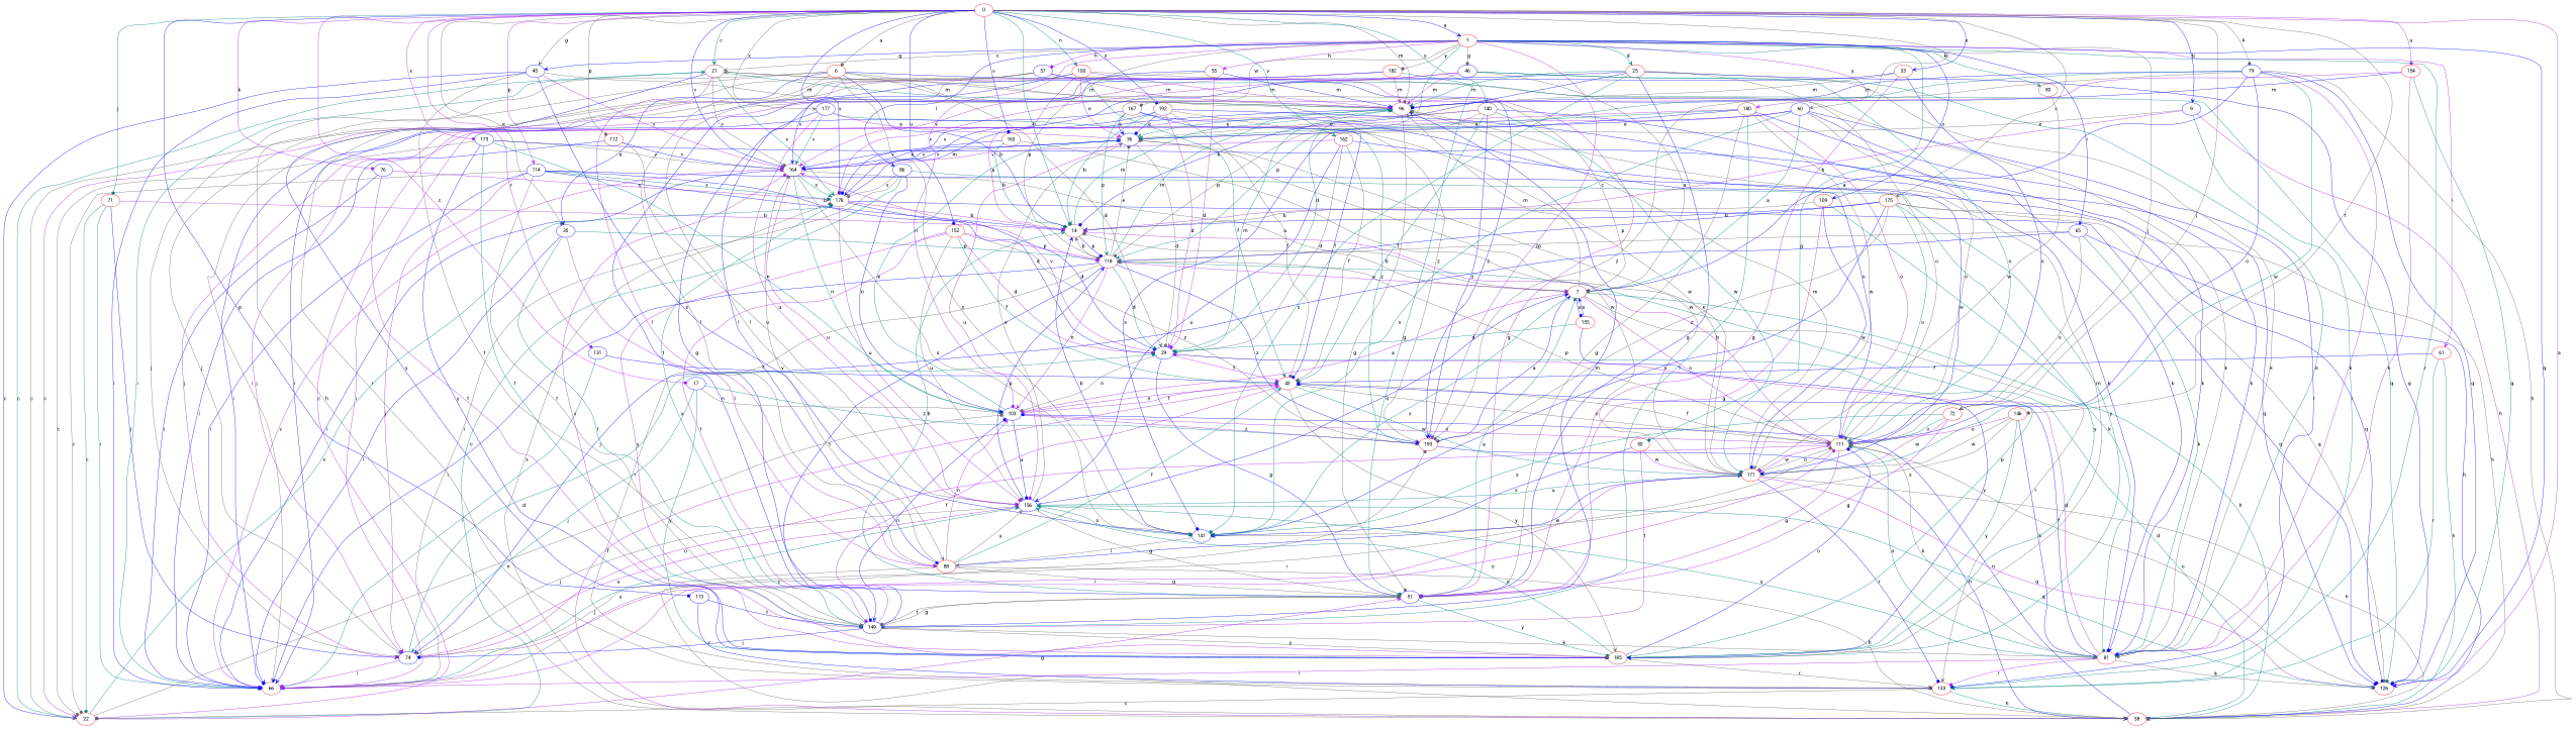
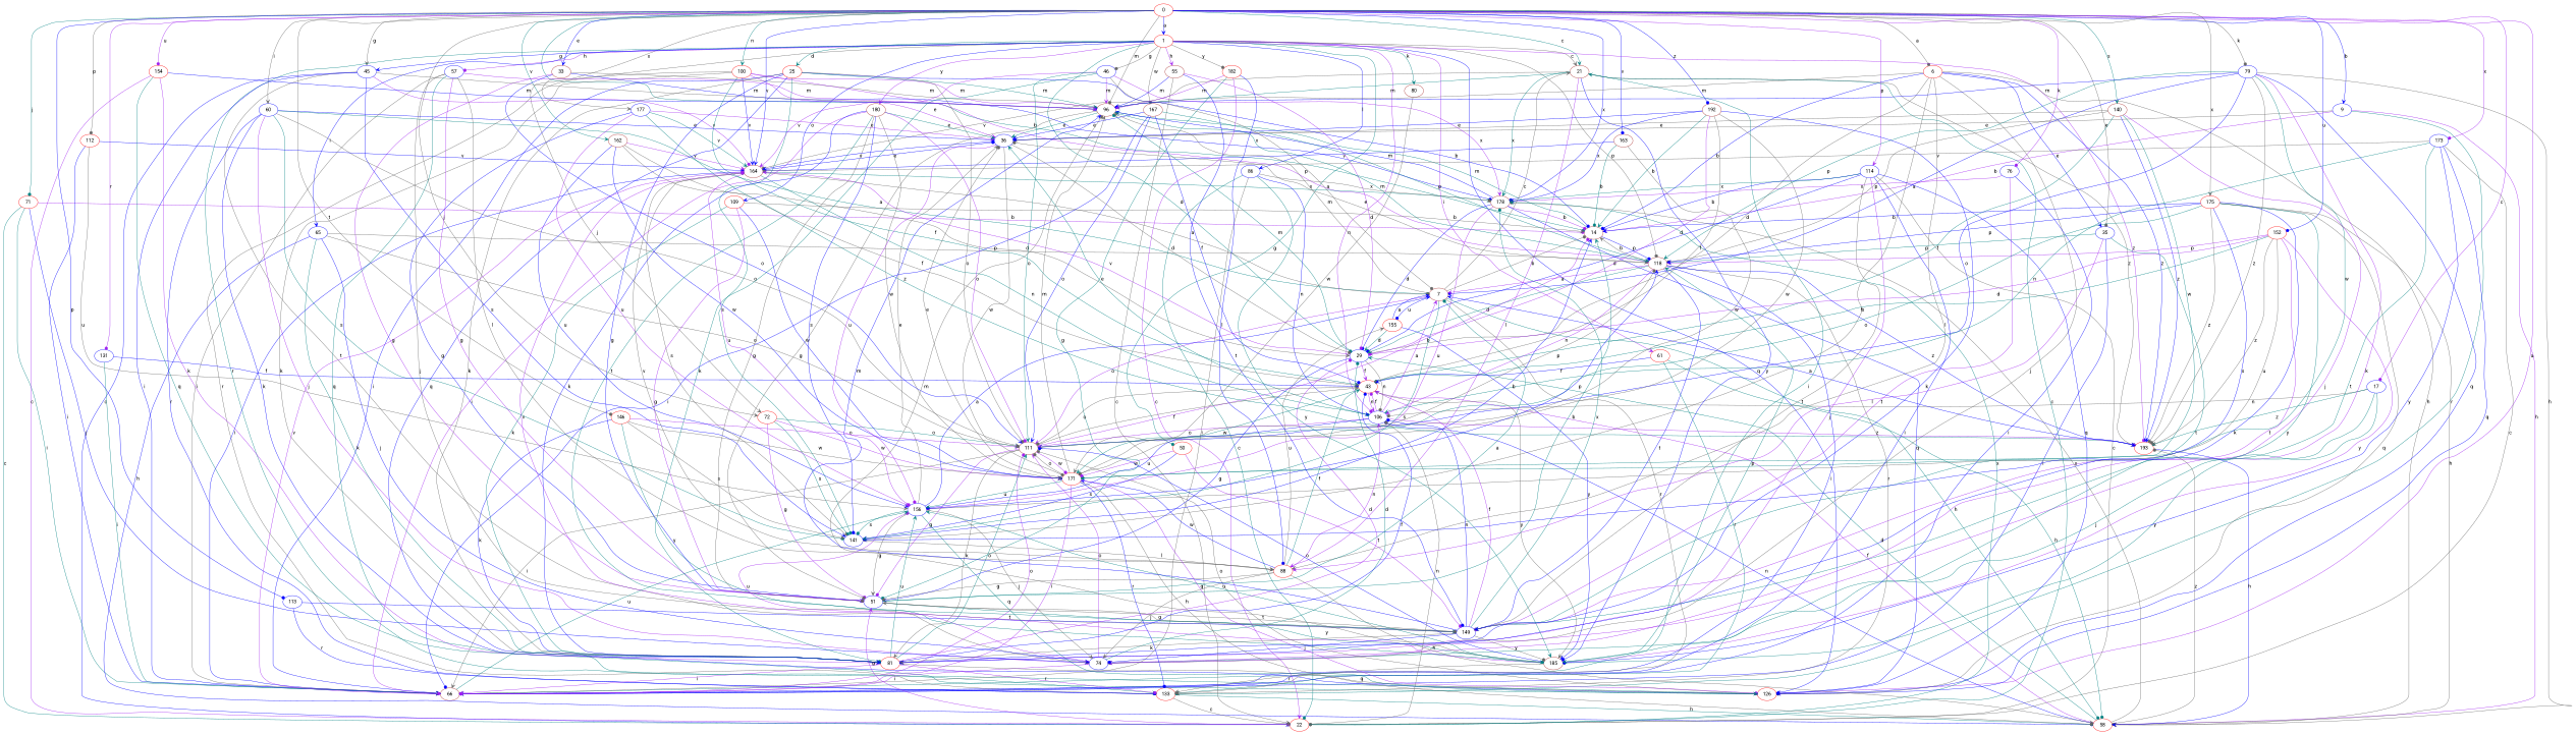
  strict digraph {
    fontname=Roboto
    node [color=red fontname=Roboto]
    edge [arrowhead=vee color=gray40 fontname=Roboto]
    0
    1
    6
    9 [color=blue]
    14 [color=brown]
    17 [color=blue]
    21 [color=brown]
    33 [color=brown]
    35 [color=blue]
    45 [color=blue]
    60 [color=blue]
    71
    72
    76 [color=blue]
    79 [color=blue]
    96 [color=brown]
    100
    112
    113 [color=blue]
    114 [color=blue]
    126
    131 [color=blue]
    140 [color=brown]
    146
    152
    154
    162 [color=brown]
    163 [color=brown]
    164 [color=brown]
    173 [color=blue]
    175
    177 [color=blue]
    178 [color=brown]
    192 [color=brown]
    25
    29 [color=blue]
    46 [color=blue]
    50
    55 [color=brown]
    57 [color=blue]
    61
    65 [color=blue]
    80 [color=brown]
    86 [color=blue]
-   103 [color=blue]
+   103 [color=blue label=106]
    109
    118 [color=brown]
    133
    167 [color=brown]
    180 [color=brown]
    182
    193
    58
    74 [color=blue]
    88
    141 [color=blue]
    36 [color=blue]
    185 [color=brown]
    66 [color=brown]
    111 [color=brown]
    51 [color=blue]
    149 [color=blue]
    22
    7 [color=brown]
    81
    171
    43
    156 [color=blue]
    155
    0 -> 1 [color=blue label=a]
    0 -> 6 [arrowhead=dot label=a]
    0 -> 9 [color=blue label=b]
    0 -> 14 [arrowhead=dot color=teal label=b]
    0 -> 17 [arrowhead=dot color=purple label=c]
    0 -> 21 [color=teal label=c]
    0 -> 33 [color=blue label=e]
    0 -> 35 [arrowhead=dot label=e]
    0 -> 45 [label=g]
    0 -> 60 [label=i]
    0 -> 71 [arrowhead=dot color=teal label=j]
    0 -> 72 [label=j]
    0 -> 76 [arrowhead=dot color=purple label=k]
    0 -> 79 [arrowhead=dot label=k]
    0 -> 96 [arrowhead=dot label=m]
    0 -> 100 [color=teal label=n]
    0 -> 112 [arrowhead=dot label=p]
    0 -> 113 [arrowhead=dot color=blue label=p]
    0 -> 114 [color=purple label=p]
    0 -> 126 [color=purple label=a]
    0 -> 131 [arrowhead=dot color=purple label=r]
    0 -> 140 [color=teal label=s]
    0 -> 146 [arrowhead=dot label=t]
    0 -> 152 [arrowhead=dot color=blue label=u]
    0 -> 154 [arrowhead=dot color=purple label=u]
    0 -> 162 [color=teal label=v]
    0 -> 163 [arrowhead=dot color=blue label=v]
    0 -> 164 [color=blue label=v]
    0 -> 173 [arrowhead=dot color=purple label=x]
    0 -> 175 [label=x]
    0 -> 177 [label=x]
    0 -> 178 [arrowhead=dot color=blue label=x]
    0 -> 192 [arrowhead=dot color=blue label=z]
    1 -> 21 [label=c]
    1 -> 45 [color=blue label=g]
    1 -> 72 [label=j]
    1 -> 126 [color=blue label=q]
    1 -> 25 [color=teal label=d]
    1 -> 29 [arrowhead=dot color=teal label=d]
    1 -> 46 [arrowhead=dot label=g]
    1 -> 50 [arrowhead=dot color=teal label=g]
    1 -> 55 [color=purple label=h]
    1 -> 57 [arrowhead=dot color=purple label=h]
    1 -> 61 [color=purple label=i]
    1 -> 65 [color=blue label=i]
    1 -> 80 [color=teal label=k]
    1 -> 86 [color=blue label=l]
    1 -> 103 [arrowhead=dot color=purple label=n]
    1 -> 109 [color=blue label=o]
    1 -> 118 [arrowhead=dot label=p]
    1 -> 133 [color=teal label=r]
    1 -> 167 [arrowhead=dot label=w]
    1 -> 180 [color=purple label=y]
    1 -> 182 [arrowhead=dot label=y]
    1 -> 193 [arrowhead=dot color=purple label=z]
    6 -> 14 [arrowhead=dot color=blue label=b]
    6 -> 35 [color=blue label=e]
    6 -> 96 [label=m]
    6 -> 29 [label=d]
    6 -> 193 [color=blue label=z]
    6 -> 58 [label=h]
    6 -> 74 [arrowhead=dot label=j]
    6 -> 88 [label=l]
    6 -> 141 [arrowhead=dot label=s]
    9 -> 14 [color=purple label=b]
    9 -> 133 [arrowhead=dot color=teal label=r]
    9 -> 58 [color=purple label=h]
    9 -> 36 [label=e]
    14 -> 96 [color=teal label=m]
    14 -> 118 [arrowhead=dot color=blue label=p]
    17 -> 103 [arrowhead=dot label=n]
    17 -> 193 [arrowhead=dot color=teal label=z]
    17 -> 74 [color=teal label=j]
    17 -> 185 [arrowhead=dot color=teal label=y]
    21 -> 96 [color=teal label=m]
    21 -> 164 [arrowhead=dot label=v]
    21 -> 178 [color=teal label=x]
    21 -> 193 [label=z]
    21 -> 88 [color=purple label=l]
    21 -> 185 [arrowhead=dot color=blue label=y]
    21 -> 66 [arrowhead=dot color=teal label=i]
    33 -> 96 [label=m]
    33 -> 178 [arrowhead=dot color=blue label=x]
    33 -> 111 [color=blue label=o]
    33 -> 51 [arrowhead=dot color=purple label=g]
    35 -> 118 [color=teal label=p]
    35 -> 88 [color=purple label=l]
    35 -> 66 [color=blue label=i]
    35 -> 149 [arrowhead=dot color=teal label=t]
    45 -> 96 [label=m]
    45 -> 164 [arrowhead=dot color=purple label=v]
    45 -> 141 [color=blue label=s]
    45 -> 66 [color=blue label=i]
    45 -> 149 [label=t]
    45 -> 22 [color=blue label=c]
    60 -> 133 [arrowhead=dot color=blue label=r]
    60 -> 74 [arrowhead=dot color=purple label=j]
    60 -> 141 [arrowhead=dot color=teal label=s]
    60 -> 36 [arrowhead=dot color=blue label=e]
    60 -> 111 [label=o]
    60 -> 7 [arrowhead=dot color=teal label=a]
    60 -> 81 [color=blue label=k]
    71 -> 14 [arrowhead=dot color=purple label=b]
    71 -> 74 [color=blue label=j]
    71 -> 66 [color=teal label=i]
    71 -> 22 [arrowhead=dot color=teal label=c]
    72 -> 141 [arrowhead=dot color=teal label=s]
    72 -> 111 [color=teal label=o]
    72 -> 51 [arrowhead=dot color=purple label=g]
    72 -> 171 [color=purple label=w]
    76 -> 178 [color=purple label=x]
    76 -> 66 [arrowhead=dot color=blue label=i]
    76 -> 149 [arrowhead=dot color=purple label=t]
    79 -> 96 [arrowhead=dot color=blue label=m]
    79 -> 126 [color=blue label=q]
    79 -> 118 [color=teal label=p]
    79 -> 193 [arrowhead=dot label=z]
    79 -> 58 [label=h]
    79 -> 111 [color=blue label=o]
    79 -> 7 [arrowhead=dot color=blue label=a]
    79 -> 81 [color=purple label=k]
    79 -> 171 [arrowhead=dot color=teal label=w]
    96 -> 36 [color=teal label=e]
    96 -> 51 [arrowhead=dot label=g]
    100 -> 96 [arrowhead=dot color=purple label=m]
    100 -> 164 [color=blue label=v]
    100 -> 118 [arrowhead=dot color=purple label=p]
    100 -> 133 [arrowhead=dot label=r]
    100 -> 36 [color=purple label=e]
    100 -> 81 [label=k]
    100 -> 43 [color=teal label=f]
    112 -> 164 [arrowhead=dot color=blue label=v]
    112 -> 66 [color=blue label=i]
    112 -> 156 [label=u]
    113 -> 133 [arrowhead=dot color=blue label=r]
    113 -> 149 [arrowhead=dot color=blue label=t]
    114 -> 14 [color=blue label=b]
    114 -> 126 [arrowhead=dot color=blue label=q]
    114 -> 178 [arrowhead=dot color=teal label=x]
    114 -> 29 [arrowhead=dot color=blue label=d]
    114 -> 74 [color=purple label=j]
    114 -> 66 [arrowhead=dot color=blue label=i]
    114 -> 149 [arrowhead=dot label=t]
    114 -> 22 [arrowhead=dot label=c]
    126 -> 111 [arrowhead=dot label=o]
    131 -> 66 [color=teal label=i]
    131 -> 43 [arrowhead=dot color=blue label=f]
    140 -> 118 [arrowhead=dot label=p]
    140 -> 193 [color=blue label=z]
    140 -> 74 [color=purple label=j]
    140 -> 36 [label=e]
    140 -> 171 [arrowhead=dot color=teal label=w]
    140 -> 43 [arrowhead=dot color=teal label=f]
    146 -> 141 [label=s]
    146 -> 185 [color=teal label=y]
    146 -> 111 [color=purple label=o]
    146 -> 81 [color=blue label=k]
    146 -> 171 [label=w]
    152 -> 29 [arrowhead=dot color=purple label=d]
    152 -> 118 [color=purple label=p]
    152 -> 193 [label=z]
    152 -> 185 [arrowhead=dot color=purple label=y]
    152 -> 149 [arrowhead=dot color=purple label=t]
    152 -> 43 [arrowhead=dot color=teal label=f]
    152 -> 156 [arrowhead=dot label=u]
    154 -> 96 [arrowhead=dot color=blue label=m]
    154 -> 126 [arrowhead=dot color=teal label=q]
    154 -> 22 [arrowhead=dot color=purple label=c]
    154 -> 81 [color=purple label=k]
    162 -> 164 [color=purple label=v]
    162 -> 29 [label=d]
    162 -> 171 [color=blue label=w]
    162 -> 43 [label=f]
    162 -> 156 [color=blue label=u]
    163 -> 14 [arrowhead=dot color=teal label=b]
    163 -> 164 [color=blue label=v]
    163 -> 171 [arrowhead=dot label=w]
    164 -> 178 [color=teal label=x]
    164 -> 103 [arrowhead=dot color=teal label=n]
    164 -> 141 [label=s]
    164 -> 36 [arrowhead=dot color=blue label=e]
    164 -> 66 [color=blue label=i]
    164 -> 7 [arrowhead=dot label=a]
    164 -> 156 [arrowhead=dot color=purple label=u]
    173 -> 126 [arrowhead=dot color=blue label=q]
    173 -> 164 [arrowhead=dot label=v]
    173 -> 103 [color=teal label=n]
    173 -> 185 [arrowhead=dot color=blue label=y]
    173 -> 149 [color=teal label=t]
    173 -> 22 [arrowhead=dot label=c]
    175 -> 14 [color=blue label=b]
    175 -> 126 [arrowhead=dot label=q]
    175 -> 118 [color=blue label=p]
    175 -> 193 [arrowhead=dot label=z]
    175 -> 58 [arrowhead=dot label=h]
    175 -> 141 [color=blue label=s]
    175 -> 185 [color=teal label=y]
    175 -> 111 [color=teal label=o]
-   140 -> 81 [color=blue label=k]
+   175 -> 81 [color=blue label=k]
    177 -> 164 [color=teal label=v]
    177 -> 193 [arrowhead=dot color=teal label=z]
    177 -> 36 [color=purple label=e]
    177 -> 51 [arrowhead=dot color=blue label=g]
    177 -> 156 [color=purple label=u]
    178 -> 14 [arrowhead=dot color=purple label=b]
    178 -> 96 [color=blue label=m]
    178 -> 126 [arrowhead=dot color=blue label=q]
    178 -> 29 [arrowhead=dot color=blue label=d]
    178 -> 156 [arrowhead=dot color=purple label=u]
    192 -> 14 [color=teal label=b]
    192 -> 178 [color=blue label=x]
    192 -> 29 [color=purple label=d]
    192 -> 36 [arrowhead=dot color=blue label=e]
    192 -> 81 [arrowhead=dot color=blue label=k]
    192 -> 171 [arrowhead=dot label=w]
    192 -> 43 [arrowhead=dot label=f]
    25 -> 14 [arrowhead=dot color=blue label=b]
    25 -> 96 [color=teal label=m]
    25 -> 126 [arrowhead=dot color=blue label=q]
    25 -> 141 [arrowhead=dot color=teal label=s]
    25 -> 66 [color=blue label=i]
    25 -> 111 [arrowhead=dot label=o]
    25 -> 51 [color=blue label=g]
    25 -> 81 [arrowhead=dot label=k]
    29 -> 96 [arrowhead=dot color=teal label=m]
    29 -> 164 [color=purple label=v]
    29 -> 103 [arrowhead=dot label=n]
    29 -> 51 [color=blue label=g]
    29 -> 43 [color=purple label=f]
    46 -> 96 [color=purple label=m]
    46 -> 164 [color=purple label=v]
    46 -> 178 [color=purple label=x]
    46 -> 111 [color=teal label=o]
    46 -> 7 [arrowhead=dot label=a]
    46 -> 81 [arrowhead=dot color=teal label=k]
    50 -> 141 [color=blue label=s]
    50 -> 149 [arrowhead=dot color=purple label=t]
    50 -> 171 [arrowhead=dot color=purple label=w]
    55 -> 96 [color=blue label=m]
    55 -> 29 [arrowhead=dot color=purple label=d]
    55 -> 149 [arrowhead=dot color=blue label=t]
    55 -> 22 [label=c]
    57 -> 96 [color=purple label=m]
    57 -> 126 [arrowhead=dot color=teal label=q]
    57 -> 74 [label=j]
    57 -> 88 [label=l]
    57 -> 66 [label=i]
    57 -> 51 [arrowhead=dot color=purple label=g]
    61 -> 133 [color=teal label=r]
    61 -> 58 [arrowhead=dot color=teal label=h]
    61 -> 43 [color=blue label=f]
    65 -> 118 [label=p]
    65 -> 58 [arrowhead=dot color=blue label=h]
    65 -> 74 [color=blue label=j]
    65 -> 111 [arrowhead=dot label=o]
    65 -> 81 [color=teal label=k]
    80 -> 171 [label=w]
    86 -> 178 [arrowhead=dot label=x]
    86 -> 103 [color=blue label=n]
    86 -> 185 [color=teal label=y]
    86 -> 66 [label=i]
    86 -> 22 [arrowhead=dot color=teal label=c]
    103 -> 193 [arrowhead=dot color=purple label=z]
    103 -> 36 [color=teal label=e]
    103 -> 111 [color=purple label=o]
    103 -> 7 [color=purple label=a]
    103 -> 43 [arrowhead=dot color=purple label=f]
    103 -> 156 [arrowhead=dot color=blue label=u]
    109 -> 14 [label=b]
    109 -> 51 [arrowhead=dot color=purple label=g]
    109 -> 81 [arrowhead=dot color=teal label=k]
    109 -> 171 [arrowhead=dot color=blue label=w]
    118 -> 14 [label=b]
    118 -> 96 [color=teal label=m]
    118 -> 29 [color=teal label=d]
    118 -> 103 [color=purple label=n]
    118 -> 133 [label=r]
    118 -> 193 [color=blue label=z]
    118 -> 36 [arrowhead=dot label=e]
    118 -> 66 [color=blue label=i]
    118 -> 149 [color=blue label=t]
    118 -> 7 [color=purple label=a]
    133 -> 58 [arrowhead=dot color=teal label=h]
    133 -> 22 [arrowhead=dot label=c]
    167 -> 118 [color=teal label=p]
    167 -> 36 [color=blue label=e]
    167 -> 66 [arrowhead=dot color=blue label=i]
    167 -> 111 [color=blue label=o]
    167 -> 43 [arrowhead=dot color=blue label=f]
    180 -> 141 [arrowhead=dot color=blue label=s]
    180 -> 36 [color=teal label=e]
    180 -> 66 [arrowhead=dot color=purple label=i]
    180 -> 111 [arrowhead=dot color=purple label=o]
    180 -> 51 [arrowhead=dot label=g]
    180 -> 149 [color=teal label=t]
    180 -> 81 [color=blue label=k]
    180 -> 171 [label=w]
    182 -> 96 [color=purple label=m]
    182 -> 88 [arrowhead=dot color=blue label=l]
    182 -> 51 [arrowhead=dot color=teal label=g]
    182 -> 22 [color=purple label=c]
    193 -> 58 [color=blue label=h]
    193 -> 7 [color=blue label=a]
    58 -> 178 [arrowhead=dot label=x]
    58 -> 29 [color=teal label=d]
    58 -> 103 [arrowhead=dot color=blue label=n]
    58 -> 193 [arrowhead=dot label=z]
    58 -> 43 [color=purple label=f]
    74 -> 29 [arrowhead=dot color=teal label=d]
    74 -> 66 [arrowhead=dot color=purple label=i]
    74 -> 111 [color=purple label=o]
    74 -> 156 [arrowhead=dot color=purple label=u]
    88 -> 164 [arrowhead=dot label=v]
    88 -> 103 [color=purple label=n]
    88 -> 58 [label=h]
    88 -> 74 [label=j]
    88 -> 51 [arrowhead=dot label=g]
    88 -> 171 [color=blue label=w]
    88 -> 43 [color=teal label=f]
-   88 -> 156 [label=u]
+   88 -> 155 [label=u]
    141 -> 14 [color=blue label=b]
    141 -> 88 [label=l]
    36 -> 164 [color=blue label=v]
    36 -> 29 [arrowhead=dot label=d]
    36 -> 171 [arrowhead=dot label=w]
    36 -> 156 [arrowhead=dot color=purple label=u]
    185 -> 96 [arrowhead=dot label=m]
    185 -> 164 [arrowhead=dot color=purple label=v]
    185 -> 118 [color=teal label=p]
    185 -> 133 [label=r]
    185 -> 111 [arrowhead=dot color=blue label=o]
    185 -> 156 [color=teal label=u]
    66 -> 164 [arrowhead=dot color=purple label=v]
    66 -> 111 [arrowhead=dot color=purple label=o]
    66 -> 156 [color=teal label=u]
    111 -> 14 [arrowhead=dot color=purple label=b]
    111 -> 118 [arrowhead=dot label=p]
    111 -> 66 [label=i]
    111 -> 51 [arrowhead=dot color=purple label=g]
    111 -> 81 [label=k]
    111 -> 171 [arrowhead=dot color=purple label=w]
    111 -> 43 [label=f]
    51 -> 14 [color=teal label=b]
    51 -> 185 [arrowhead=dot color=teal label=y]
    51 -> 149 [arrowhead=dot label=t]
    51 -> 7 [arrowhead=dot color=teal label=a]
    149 -> 96 [color=blue label=m]
    149 -> 178 [arrowhead=dot color=teal label=x]
    149 -> 103 [arrowhead=dot color=blue label=n]
    149 -> 74 [arrowhead=dot color=blue label=j]
    149 -> 185 [arrowhead=dot label=y]
    149 -> 51 [label=g]
    149 -> 81 [label=k]
    149 -> 43 [color=purple label=f]
    22 -> 21 [color=teal label=c]
    22 -> 178 [color=teal label=x]
    22 -> 103 [arrowhead=dot label=n]
    22 -> 51 [color=purple label=g]
    7 -> 14 [arrowhead=dot label=b]
    7 -> 21 [label=c]
    7 -> 96 [label=m]
    7 -> 133 [label=r]
    7 -> 58 [arrowhead=dot color=teal label=h]
    7 -> 141 [color=teal label=s]
    7 -> 111 [color=purple label=o]
    7 -> 155 [arrowhead=dot color=blue label=u]
    81 -> 126 [arrowhead=dot label=q]
    81 -> 29 [arrowhead=dot color=purple label=d]
    81 -> 133 [arrowhead=dot color=purple label=r]
    81 -> 66 [color=purple label=i]
    81 -> 111 [color=teal label=o]
    81 -> 43 [arrowhead=dot color=blue label=f]
    81 -> 156 [color=teal label=u]
    171 -> 96 [label=m]
    171 -> 126 [arrowhead=dot color=purple label=q]
    171 -> 133 [arrowhead=dot color=blue label=r]
    171 -> 58 [arrowhead=dot label=h]
    171 -> 36 [arrowhead=dot label=e]
    171 -> 66 [arrowhead=dot color=purple label=i]
    171 -> 111 [arrowhead=dot label=o]
    171 -> 156 [color=teal label=u]
    43 -> 103 [color=purple label=n]
    43 -> 185 [label=y]
    43 -> 111 [arrowhead=dot label=o]
    43 -> 171 [color=teal label=w]
    156 -> 126 [color=teal label=q]
    156 -> 118 [color=blue label=p]
    156 -> 74 [label=j]
    156 -> 141 [arrowhead=dot color=teal label=s]
    156 -> 36 [label=e]
    156 -> 51 [label=g]
    156 -> 7 [color=blue label=a]
    155 -> 29 [color=teal label=d]
    155 -> 185 [color=blue label=y]
    155 -> 7 [color=blue label=a]
  }
